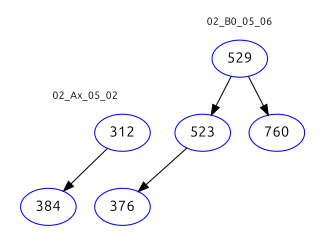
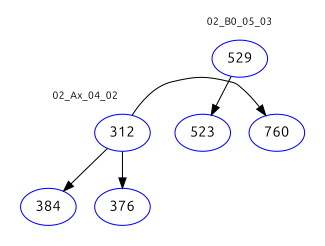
  digraph {
    fontname=Ubuntu
    node [color=blue fontname=Ubuntu]
    edge [color=black fontname=Ubuntu]
    n1 [label=312]
    n2 [label=376]
    n3 [label=384]
    n4 [label=529]
    n5 [label=523]
    n6 [label=760]
    subgraph cluster_1 {
      color=white
      fontsize=10
-     label="02_Ax_05_02"
+     label="02_Ax_04_02"
      n1
      n2
      n3
    }
    subgraph cluster_2 {
      color=white
      fontsize=10
-     label="02_B0_05_06"
+     label="02_B0_05_03"
      n4
      n5
      n6
    }
-   n5 -> n2
+   n1 -> n2
    n1 -> n3
    n4 -> n5
-   n4 -> n6
+   n1 -> n6
  }
